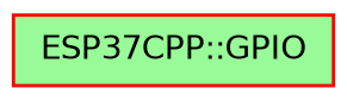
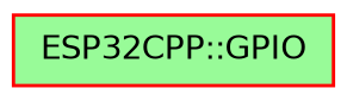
  digraph {
    rankdir=LR
-   n1 [color=red fillcolor=palegreen fontname=Helvetica fontsize=10 height=0.2 label="ESP37CPP::GPIO" shape=record style=filled width=0.4]
+   n1 [color=red fillcolor=palegreen fontname=Helvetica fontsize=10 height=0.2 label="ESP32CPP::GPIO" shape=record style=filled width=0.4]
  }
